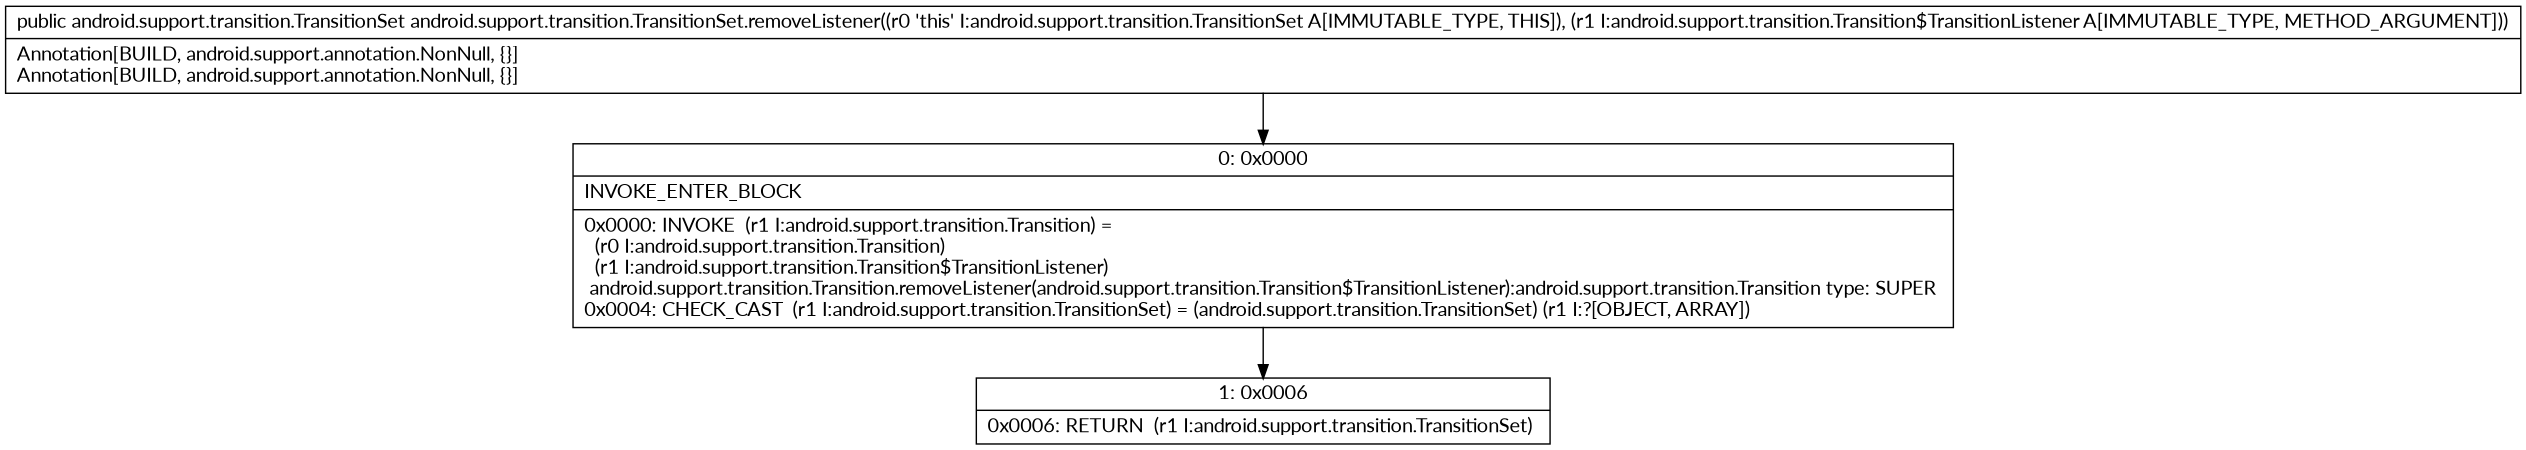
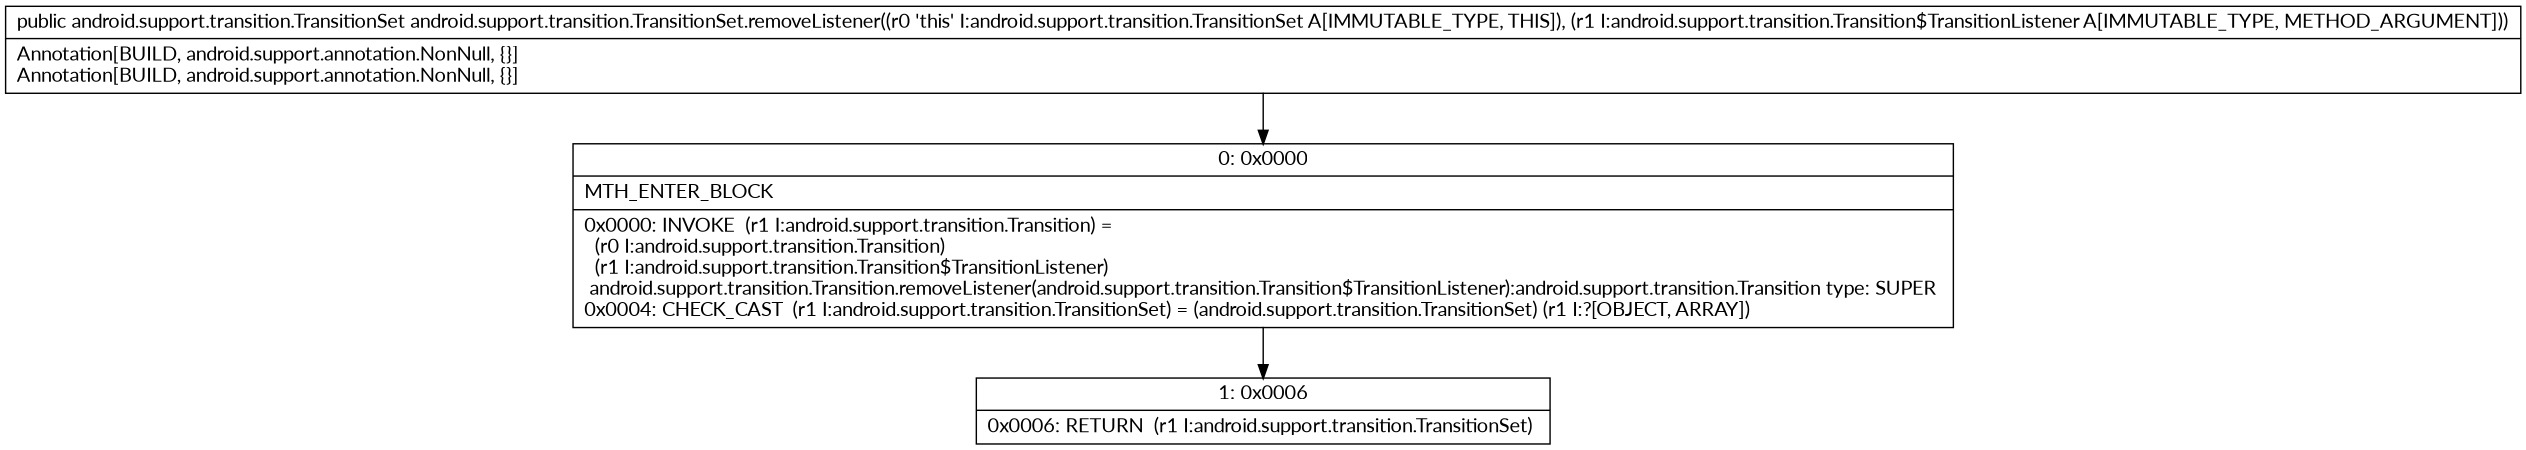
  digraph {
    fontname=Lato
    node [shape=record fontname=Lato]
    edge [fontname=Lato]
-   n1 [label="{0\:\ 0x0000|INVOKE_ENTER_BLOCK\l|0x0000: INVOKE  (r1 I:android.support.transition.Transition) = \l  (r0 I:android.support.transition.Transition)\l  (r1 I:android.support.transition.Transition$TransitionListener)\l android.support.transition.Transition.removeListener(android.support.transition.Transition$TransitionListener):android.support.transition.Transition type: SUPER \l0x0004: CHECK_CAST  (r1 I:android.support.transition.TransitionSet) = (android.support.transition.TransitionSet) (r1 I:?[OBJECT, ARRAY]) \l}"]
+   n1 [label="{0\:\ 0x0000|MTH_ENTER_BLOCK\l|0x0000: INVOKE  (r1 I:android.support.transition.Transition) = \l  (r0 I:android.support.transition.Transition)\l  (r1 I:android.support.transition.Transition$TransitionListener)\l android.support.transition.Transition.removeListener(android.support.transition.Transition$TransitionListener):android.support.transition.Transition type: SUPER \l0x0004: CHECK_CAST  (r1 I:android.support.transition.TransitionSet) = (android.support.transition.TransitionSet) (r1 I:?[OBJECT, ARRAY]) \l}"]
    n2 [label="{1\:\ 0x0006|0x0006: RETURN  (r1 I:android.support.transition.TransitionSet) \l}"]
    n3 [label="{public android.support.transition.TransitionSet android.support.transition.TransitionSet.removeListener((r0 'this' I:android.support.transition.TransitionSet A[IMMUTABLE_TYPE, THIS]), (r1 I:android.support.transition.Transition$TransitionListener A[IMMUTABLE_TYPE, METHOD_ARGUMENT]))  | Annotation[BUILD, android.support.annotation.NonNull, \{\}]\lAnnotation[BUILD, android.support.annotation.NonNull, \{\}]\l}"]
    n1 -> n2
    n3 -> n1
  }
